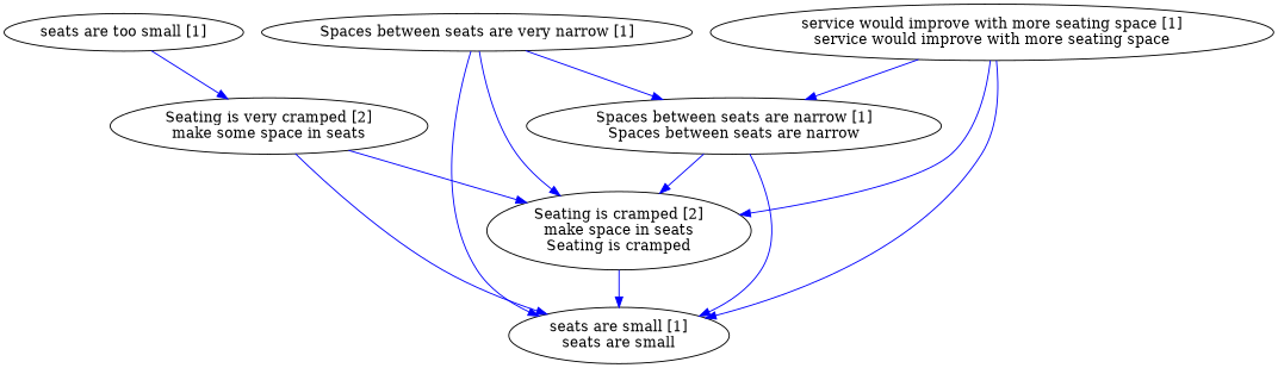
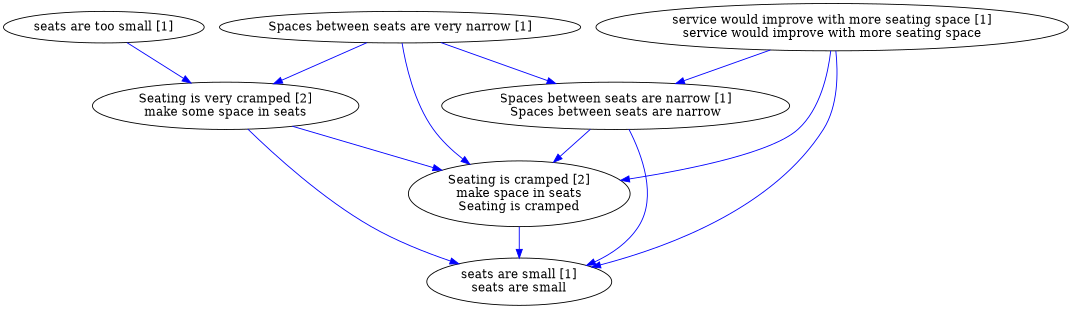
  digraph {
    edge [color=blue]
    "Seating is very cramped [2]\nmake some space in seats"
    "Seating is cramped [2]\nmake space in seats\nSeating is cramped"
    "seats are small [1]\nseats are small"
    "Spaces between seats are very narrow [1]"
    "Spaces between seats are narrow [1]\nSpaces between seats are narrow"
    "seats are too small [1]"
    "service would improve with more seating space [1]\nservice would improve with more seating space"
    "Seating is very cramped [2]\nmake some space in seats" -> "Seating is cramped [2]\nmake space in seats\nSeating is cramped"
    "Seating is very cramped [2]\nmake some space in seats" -> "seats are small [1]\nseats are small"
    "Seating is cramped [2]\nmake space in seats\nSeating is cramped" -> "seats are small [1]\nseats are small"
    "Spaces between seats are very narrow [1]" -> "Seating is cramped [2]\nmake space in seats\nSeating is cramped"
-   "Spaces between seats are very narrow [1]" -> "seats are small [1]\nseats are small"
+   "Spaces between seats are very narrow [1]" -> "Seating is very cramped [2]\nmake some space in seats"
    "Spaces between seats are very narrow [1]" -> "Spaces between seats are narrow [1]\nSpaces between seats are narrow"
    "Spaces between seats are narrow [1]\nSpaces between seats are narrow" -> "Seating is cramped [2]\nmake space in seats\nSeating is cramped"
    "Spaces between seats are narrow [1]\nSpaces between seats are narrow" -> "seats are small [1]\nseats are small"
    "seats are too small [1]" -> "Seating is very cramped [2]\nmake some space in seats"
    "service would improve with more seating space [1]\nservice would improve with more seating space" -> "Seating is cramped [2]\nmake space in seats\nSeating is cramped"
    "service would improve with more seating space [1]\nservice would improve with more seating space" -> "seats are small [1]\nseats are small"
    "service would improve with more seating space [1]\nservice would improve with more seating space" -> "Spaces between seats are narrow [1]\nSpaces between seats are narrow"
  }
